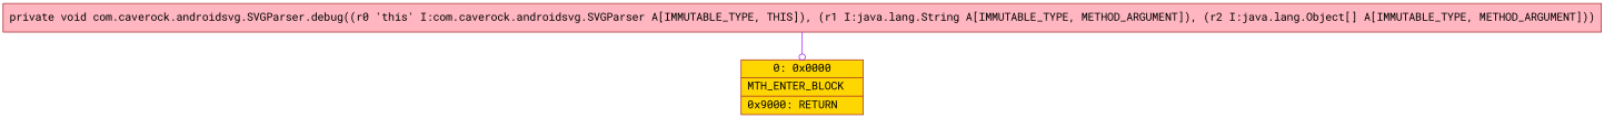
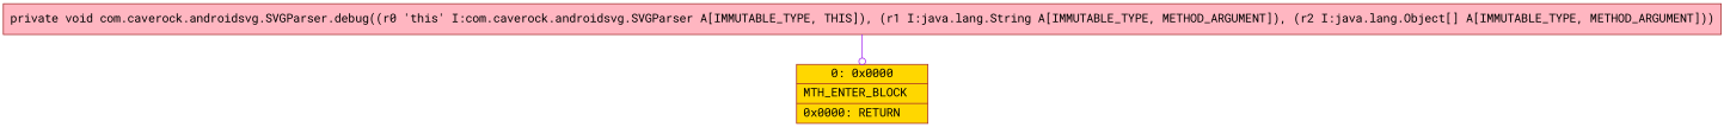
  digraph {
    fontname="Roboto Mono"
    node [shape=record style=filled color=brown fontname="Roboto Mono"]
-   n1 [label="{0\:\ 0x0000|MTH_ENTER_BLOCK\l|0x9000: RETURN   \l}" fillcolor=gold]
+   n1 [label="{0\:\ 0x0000|MTH_ENTER_BLOCK\l|0x0000: RETURN   \l}" fillcolor=gold]
    n2 [label="{private void com.caverock.androidsvg.SVGParser.debug((r0 'this' I:com.caverock.androidsvg.SVGParser A[IMMUTABLE_TYPE, THIS]), (r1 I:java.lang.String A[IMMUTABLE_TYPE, METHOD_ARGUMENT]), (r2 I:java.lang.Object[] A[IMMUTABLE_TYPE, METHOD_ARGUMENT])) }" fillcolor=lightpink]
    n2 -> n1 [color=purple arrowhead=odot fontname="Roboto Mono"]
  }
